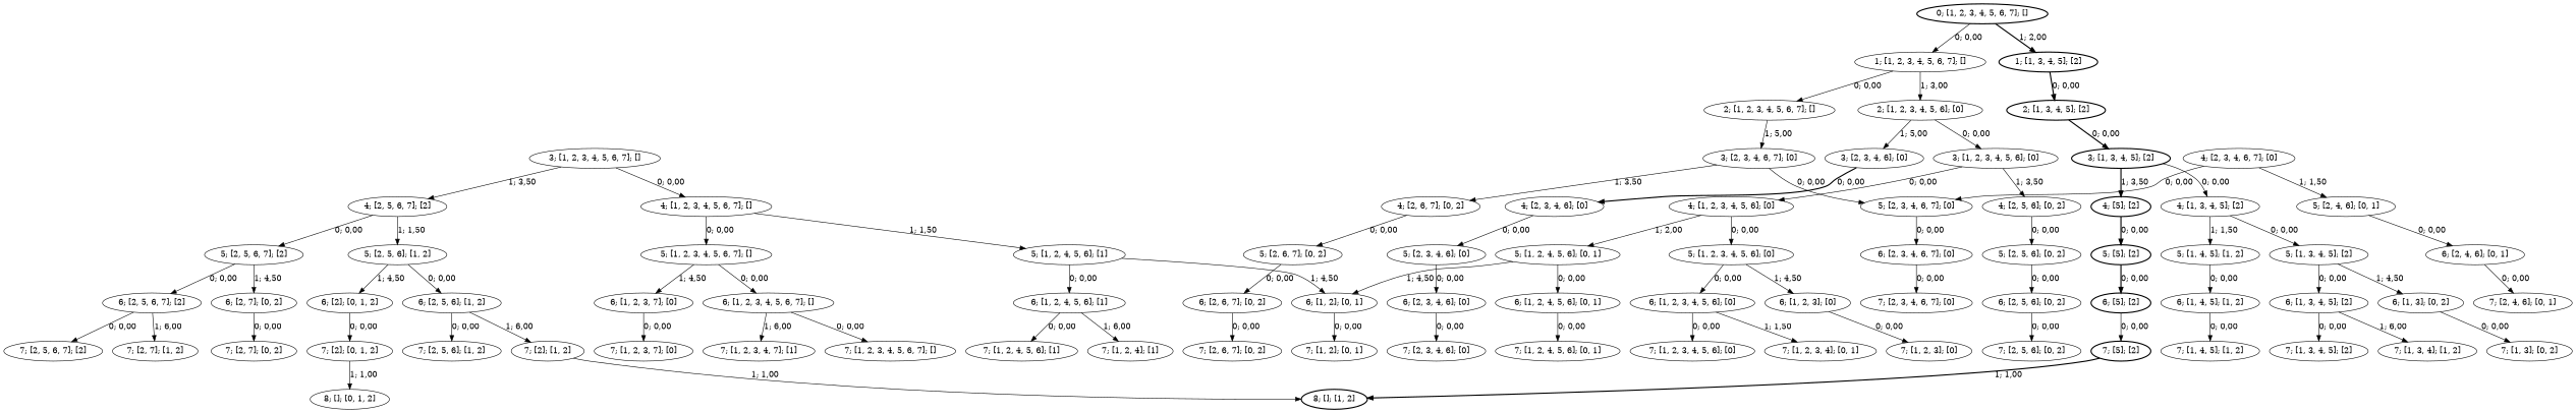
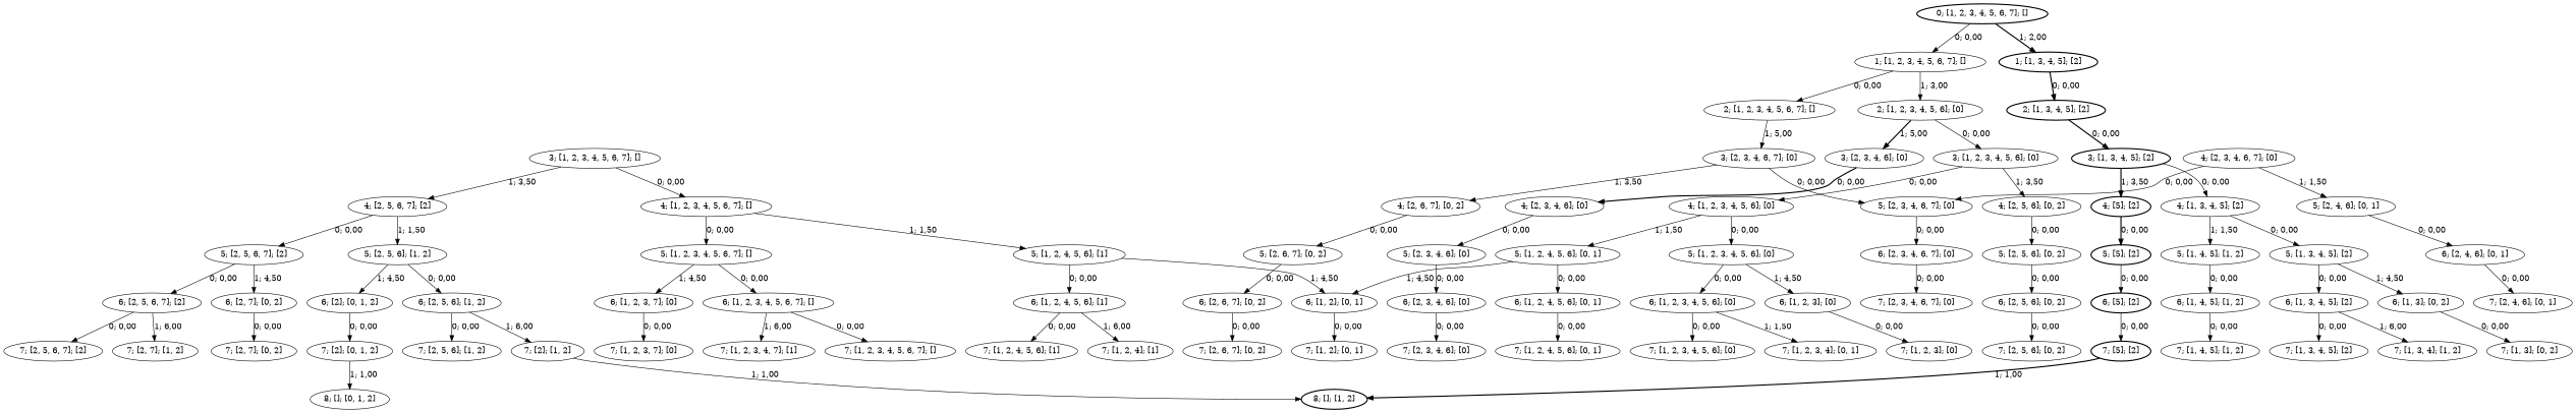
  strict digraph {
    node [style=solid]
    edge [style=solid]
    n1 [label="6; [1, 2, 3, 4, 5, 6, 7]; []"]
    n2 [label="7; [1, 2, 3, 4, 5, 6, 7]; []"]
    n3 [label="7; [1, 2, 3, 4, 7]; [1]"]
    n4 [label="5; [1, 2, 3, 4, 5, 6, 7]; []"]
    n5 [label="6; [1, 2, 3, 7]; [0]"]
    n6 [label="7; [1, 2, 3, 7]; [0]"]
    n7 [label="4; [1, 2, 3, 4, 5, 6, 7]; []"]
    n8 [label="5; [1, 2, 4, 5, 6]; [1]"]
    n9 [label="6; [1, 2, 4, 5, 6]; [1]"]
    n10 [label="6; [1, 2]; [0, 1]"]
    n11 [label="7; [1, 2, 4, 5, 6]; [1]"]
    n12 [label="7; [1, 2, 4]; [1]"]
    n13 [label="7; [1, 2]; [0, 1]"]
    n14 [label="3; [1, 2, 3, 4, 5, 6, 7]; []"]
    n15 [label="4; [2, 5, 6, 7]; [2]"]
    n16 [label="5; [2, 5, 6, 7]; [2]"]
    n17 [label="5; [2, 5, 6]; [1, 2]"]
    n18 [label="6; [2, 5, 6, 7]; [2]"]
    n19 [label="7; [2, 5, 6, 7]; [2]"]
    n20 [label="7; [2, 7]; [1, 2]"]
    n21 [label="6; [2, 7]; [0, 2]"]
    n22 [label="7; [2, 7]; [0, 2]"]
    n23 [label="6; [2, 5, 6]; [1, 2]"]
    n24 [label="6; [2]; [0, 1, 2]"]
    n25 [label="7; [2, 5, 6]; [1, 2]"]
    n26 [label="7; [2]; [1, 2]"]
    n27 [label="8; []; [1, 2]" style=bold]
    n28 [label="7; [2]; [0, 1, 2]"]
    n29 [label="8; []; [0, 1, 2]"]
    n30 [label="2; [1, 2, 3, 4, 5, 6, 7]; []"]
    n31 [label="3; [2, 3, 4, 6, 7]; [0]"]
    n32 [label="5; [2, 3, 4, 6, 7]; [0]"]
    n33 [label="4; [2, 6, 7]; [0, 2]"]
    n34 [label="6; [2, 3, 4, 6, 7]; [0]"]
    n35 [label="7; [2, 3, 4, 6, 7]; [0]"]
    n36 [label="4; [2, 3, 4, 6, 7]; [0]"]
    n37 [label="5; [2, 4, 6]; [0, 1]"]
    n38 [label="6; [2, 4, 6]; [0, 1]"]
    n39 [label="7; [2, 4, 6]; [0, 1]"]
    n40 [label="5; [2, 6, 7]; [0, 2]"]
    n41 [label="6; [2, 6, 7]; [0, 2]"]
    n42 [label="7; [2, 6, 7]; [0, 2]"]
    n43 [label="1; [1, 2, 3, 4, 5, 6, 7]; []"]
    n44 [label="2; [1, 2, 3, 4, 5, 6]; [0]"]
    n45 [label="3; [1, 2, 3, 4, 5, 6]; [0]"]
    n46 [label="3; [2, 3, 4, 6]; [0]"]
    n47 [label="6; [1, 2, 3, 4, 5, 6]; [0]"]
    n48 [label="7; [1, 2, 3, 4, 5, 6]; [0]"]
    n49 [label="7; [1, 2, 3, 4]; [0, 1]"]
    n50 [label="5; [1, 2, 3, 4, 5, 6]; [0]"]
    n51 [label="6; [1, 2, 3]; [0]"]
    n52 [label="7; [1, 2, 3]; [0]"]
    n53 [label="4; [1, 2, 3, 4, 5, 6]; [0]"]
    n54 [label="5; [1, 2, 4, 5, 6]; [0, 1]"]
    n55 [label="6; [1, 2, 4, 5, 6]; [0, 1]"]
    n56 [label="7; [1, 2, 4, 5, 6]; [0, 1]"]
    n57 [label="4; [2, 5, 6]; [0, 2]"]
    n58 [label="5; [2, 5, 6]; [0, 2]"]
    n59 [label="6; [2, 5, 6]; [0, 2]"]
    n60 [label="7; [2, 5, 6]; [0, 2]"]
    n61 [label="4; [2, 3, 4, 6]; [0]"]
    n62 [label="6; [2, 3, 4, 6]; [0]"]
    n63 [label="7; [2, 3, 4, 6]; [0]"]
    n64 [label="5; [2, 3, 4, 6]; [0]"]
    n65 [label="0; [1, 2, 3, 4, 5, 6, 7]; []" style=bold]
    n66 [label="1; [1, 3, 4, 5]; [2]" style=bold]
    n67 [label="2; [1, 3, 4, 5]; [2]" style=bold]
    n68 [label="6; [1, 3, 4, 5]; [2]"]
    n69 [label="7; [1, 3, 4, 5]; [2]"]
    n70 [label="7; [1, 3, 4]; [1, 2]"]
    n71 [label="5; [1, 3, 4, 5]; [2]"]
    n72 [label="6; [1, 3]; [0, 2]"]
    n73 [label="7; [1, 3]; [0, 2]"]
    n74 [label="4; [1, 3, 4, 5]; [2]"]
    n75 [label="5; [1, 4, 5]; [1, 2]"]
    n76 [label="6; [1, 4, 5]; [1, 2]"]
    n77 [label="7; [1, 4, 5]; [1, 2]"]
    n78 [label="3; [1, 3, 4, 5]; [2]" style=bold]
    n79 [label="4; [5]; [2]" style=bold]
    n80 [label="5; [5]; [2]" style=bold]
    n81 [label="7; [5]; [2]" style=bold]
    n82 [label="6; [5]; [2]" style=bold]
    n1 -> n2 [label="0; 0,00"]
    n1 -> n3 [label="1; 6,00"]
    n4 -> n1 [label="0; 0,00"]
    n4 -> n5 [label="1; 4,50"]
    n5 -> n6 [label="0; 0,00"]
    n7 -> n4 [label="0; 0,00"]
    n7 -> n8 [label="1; 1,50"]
    n8 -> n9 [label="0; 0,00"]
    n8 -> n10 [label="1; 4,50"]
    n9 -> n11 [label="0; 0,00"]
    n9 -> n12 [label="1; 6,00"]
    n10 -> n13 [label="0; 0,00"]
    n14 -> n7 [label="0; 0,00"]
    n14 -> n15 [label="1; 3,50"]
    n15 -> n16 [label="0; 0,00"]
    n15 -> n17 [label="1; 1,50"]
    n16 -> n18 [label="0; 0,00"]
    n16 -> n21 [label="1; 4,50"]
    n17 -> n23 [label="0; 0,00"]
    n17 -> n24 [label="1; 4,50"]
    n18 -> n19 [label="0; 0,00"]
    n18 -> n20 [label="1; 6,00"]
    n21 -> n22 [label="0; 0,00"]
    n23 -> n25 [label="0; 0,00"]
    n23 -> n26 [label="1; 6,00"]
    n24 -> n28 [label="0; 0,00"]
    n26 -> n27 [label="1; 1,00"]
    n28 -> n29 [label="1; 1,00"]
    n30 -> n31 [label="1; 5,00"]
    n31 -> n32 [label="0; 0,00"]
    n31 -> n33 [label="1; 3,50"]
    n32 -> n34 [label="0; 0,00"]
    n33 -> n40 [label="0; 0,00"]
    n34 -> n35 [label="0; 0,00"]
    n36 -> n32 [label="0; 0,00"]
    n36 -> n37 [label="1; 1,50"]
    n37 -> n38 [label="0; 0,00"]
    n38 -> n39 [label="0; 0,00"]
    n40 -> n41 [label="0; 0,00"]
    n41 -> n42 [label="0; 0,00"]
    n43 -> n30 [label="0; 0,00"]
    n43 -> n44 [label="1; 3,00"]
    n44 -> n45 [label="0; 0,00"]
-   n44 -> n46 [label="1; 5,00"]
+   n44 -> n46 [label="1; 5,00" style=bold]
    n45 -> n53 [label="0; 0,00"]
    n45 -> n57 [label="1; 3,50"]
    n46 -> n61 [label="0; 0,00" style=bold]
    n47 -> n48 [label="0; 0,00"]
    n47 -> n49 [label="1; 1,50"]
    n50 -> n47 [label="0; 0,00"]
    n50 -> n51 [label="1; 4,50"]
    n51 -> n52 [label="0; 0,00"]
    n53 -> n50 [label="0; 0,00"]
-   n53 -> n54 [label="1; 2,00"]
+   n53 -> n54 [label="1; 1,50"]
    n54 -> n10 [label="1; 4,50"]
    n54 -> n55 [label="0; 0,00"]
    n55 -> n56 [label="0; 0,00"]
    n57 -> n58 [label="0; 0,00"]
    n58 -> n59 [label="0; 0,00"]
    n59 -> n60 [label="0; 0,00"]
    n61 -> n64 [label="0; 0,00"]
    n62 -> n63 [label="0; 0,00"]
    n64 -> n62 [label="0; 0,00"]
    n65 -> n43 [label="0; 0,00"]
    n65 -> n66 [label="1; 2,00" style=bold]
    n66 -> n67 [label="0; 0,00" style=bold]
    n67 -> n78 [label="0; 0,00" style=bold]
    n68 -> n69 [label="0; 0,00"]
    n68 -> n70 [label="1; 6,00"]
    n71 -> n68 [label="0; 0,00"]
    n71 -> n72 [label="1; 4,50"]
    n72 -> n73 [label="0; 0,00"]
    n74 -> n71 [label="0; 0,00"]
    n74 -> n75 [label="1; 1,50"]
    n75 -> n76 [label="0; 0,00"]
    n76 -> n77 [label="0; 0,00"]
    n78 -> n74 [label="0; 0,00"]
    n78 -> n79 [label="1; 3,50" style=bold]
    n79 -> n80 [label="0; 0,00" style=bold]
-   n80 -> n82 [label="0; 0,00" style=bold]
+   n80 -> n82 [label="0; 0,00"]
    n81 -> n27 [label="1; 1,00" style=bold]
    n82 -> n81 [label="0; 0,00"]
  }
